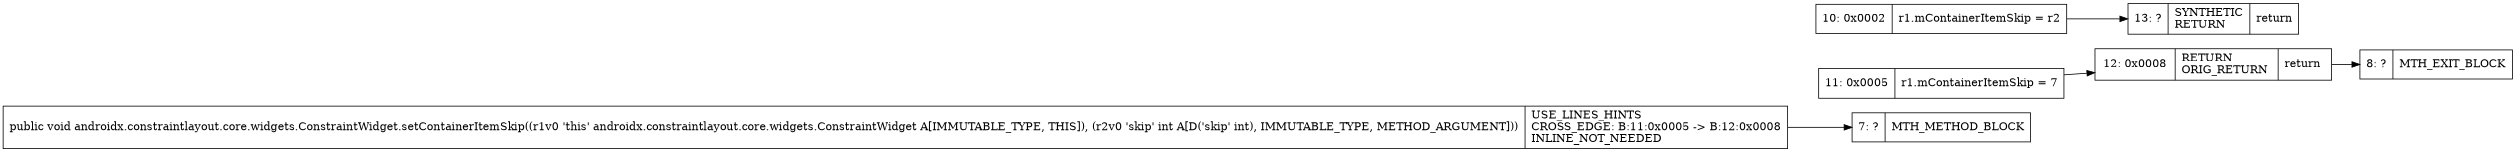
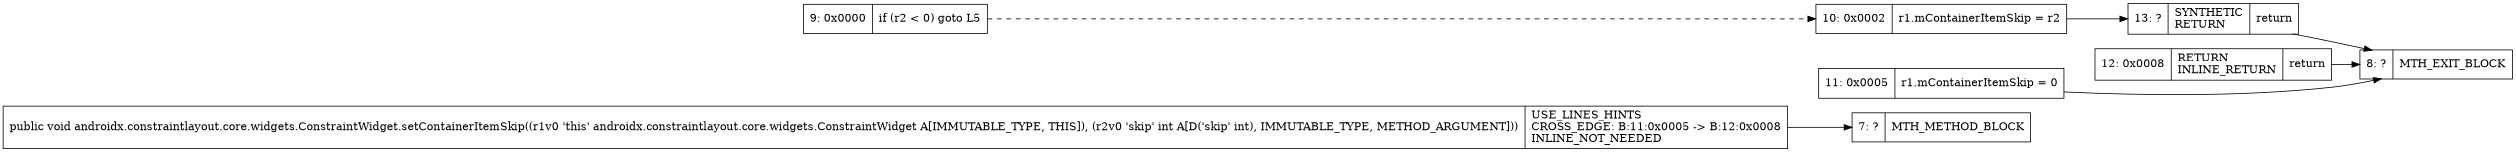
  digraph {
    rankdir=LR
    node [shape=record]
    n1 [label="{7\:\ ?|MTH_METHOD_BLOCK\l}"]
+   n2 [label="{9\:\ 0x0000|if (r2 \< 0) goto L5\l}"]
    n3 [label="{10\:\ 0x0002|r1.mContainerItemSkip = r2\l}"]
    n4 [label="{13\:\ ?|SYNTHETIC\lRETURN\l|return\l}"]
-   n5 [label="{11\:\ 0x0005|r1.mContainerItemSkip = 7\l}"]
-   n6 [label="{12\:\ 0x0008|RETURN\lORIG_RETURN\l|return\l}"]
+   n5 [label="{11\:\ 0x0005|r1.mContainerItemSkip = 0\l}"]
+   n6 [label="{12\:\ 0x0008|RETURN\lINLINE_RETURN\l|return\l}"]
    n7 [label="{8\:\ ?|MTH_EXIT_BLOCK\l}"]
    n8 [label="{public void androidx.constraintlayout.core.widgets.ConstraintWidget.setContainerItemSkip((r1v0 'this' androidx.constraintlayout.core.widgets.ConstraintWidget A[IMMUTABLE_TYPE, THIS]), (r2v0 'skip' int A[D('skip' int), IMMUTABLE_TYPE, METHOD_ARGUMENT]))  | USE_LINES_HINTS\lCROSS_EDGE: B:11:0x0005 \-\> B:12:0x0008\lINLINE_NOT_NEEDED\l}"]
+   n2 -> n3 [style=dashed]
    n3 -> n4
-   n5 -> n6
+   n4 -> n7
+   n5 -> n7
    n6 -> n7
    n8 -> n1
  }
